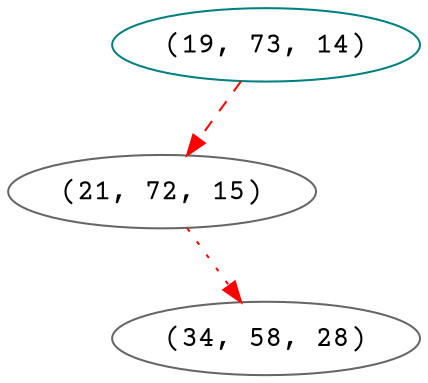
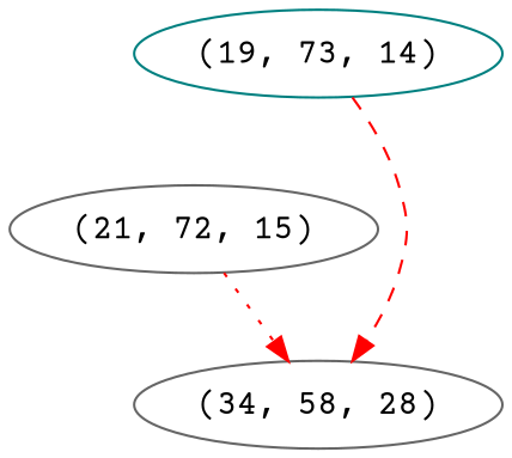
  digraph {
    fontname="Courier Prime"
    node [color=gray40 fontname="Courier Prime"]
    edge [color=red fontname="Courier Prime"]
    "(19, 73, 14)" [color=teal]
    "(21, 72, 15)"
    "(34, 58, 28)"
-   "(19, 73, 14)" -> "(21, 72, 15)" [style=dashed]
+   "(19, 73, 14)" -> "(34, 58, 28)" [style=dashed]
    "(21, 72, 15)" -> "(34, 58, 28)" [style=dotted]
  }
